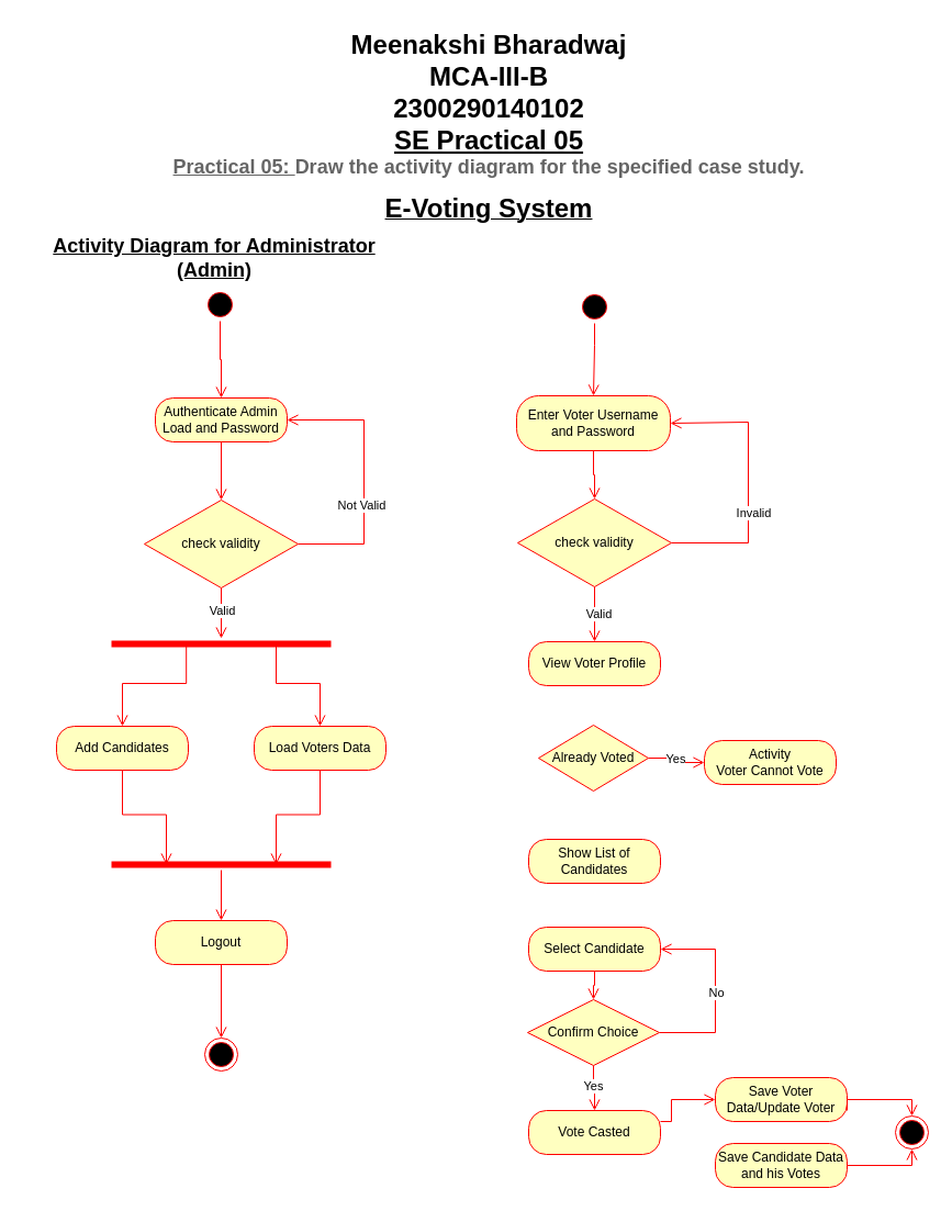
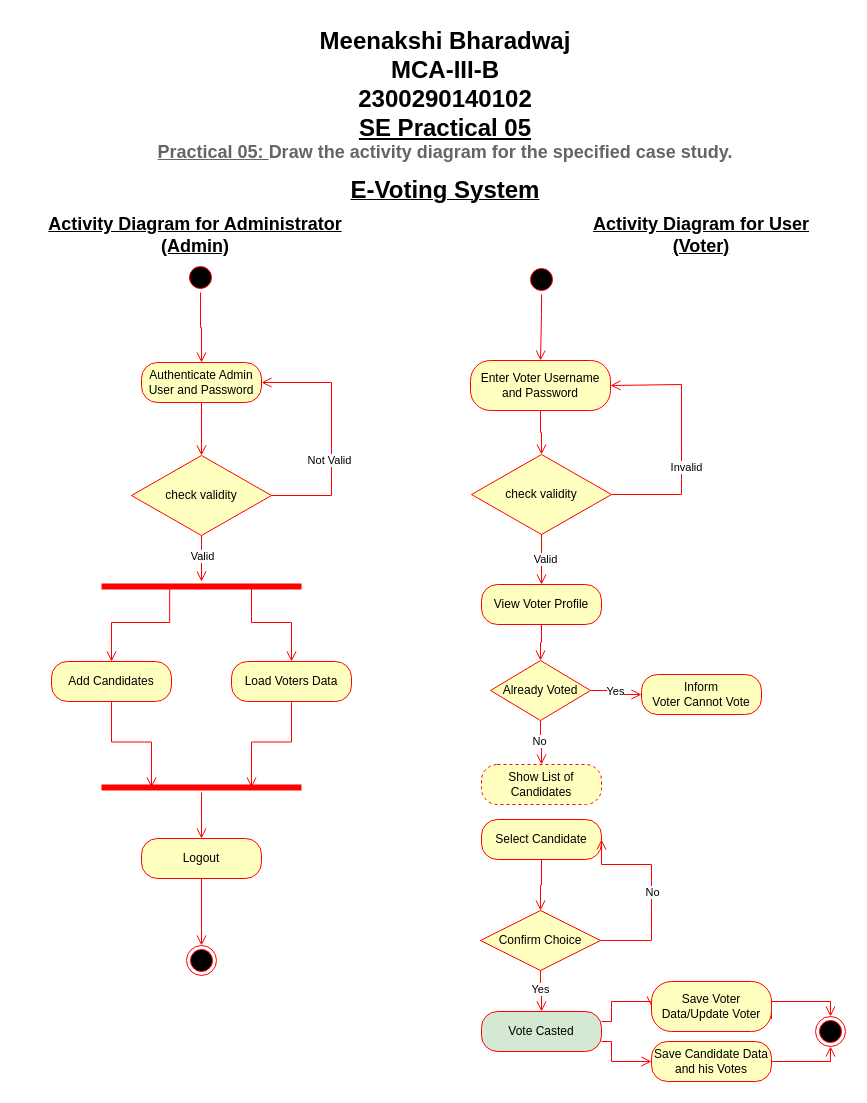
  <mxCell id="0" />
  <mxCell id="1" parent="0" />
- <mxCell id="2" value="Authenticate Admin Load and Password" style="rounded=1;whiteSpace=wrap;html=1;arcSize=40;fontColor=#000000;fillColor=#ffffc0;strokeColor=#ff0000;" vertex="1" parent="1"><mxGeometry x="141" y="362" width="120" height="40" as="geometry" /></mxCell>
+ <mxCell id="2" value="Authenticate Admin User and Password" style="rounded=1;whiteSpace=wrap;html=1;arcSize=40;fontColor=#000000;fillColor=#ffffc0;strokeColor=#ff0000;" vertex="1" parent="1"><mxGeometry x="141" y="362" width="120" height="40" as="geometry" /></mxCell>
  <mxCell id="3" value="" style="edgeStyle=orthogonalEdgeStyle;html=1;verticalAlign=bottom;endArrow=open;endSize=8;strokeColor=#ff0000;rounded=0;entryX=0.5;entryY=0;entryDx=0;entryDy=0;" edge="1" source="2" parent="1" target="4"><mxGeometry relative="1" as="geometry"><mxPoint x="201" y="462" as="targetPoint" /></mxGeometry></mxCell>
  <mxCell id="4" value="check validity" style="rhombus;whiteSpace=wrap;html=1;fontColor=#000000;fillColor=#ffffc0;strokeColor=#ff0000;" vertex="1" parent="1"><mxGeometry x="131" y="455" width="140" height="80" as="geometry" /></mxCell>
  <mxCell id="5" value="" style="edgeStyle=orthogonalEdgeStyle;html=1;align=left;verticalAlign=bottom;endArrow=open;endSize=8;strokeColor=#ff0000;rounded=0;entryX=1;entryY=0.5;entryDx=0;entryDy=0;exitX=1;exitY=0.5;exitDx=0;exitDy=0;" edge="1" source="4" parent="1" target="2"><mxGeometry x="-1" relative="1" as="geometry"><mxPoint x="260.95" y="392" as="targetPoint" /><mxPoint x="271" y="522" as="sourcePoint" /><Array as="points"><mxPoint x="331" y="495" /><mxPoint x="331" y="382" /></Array></mxGeometry></mxCell>
  <mxCell id="6" value="&lt;span style=&quot;text-align: left;&quot;&gt;Not Valid&lt;/span&gt;" style="edgeLabel;html=1;align=center;verticalAlign=middle;resizable=0;points=[];" vertex="1" connectable="0" parent="5"><mxGeometry x="-0.209" y="3" relative="1" as="geometry"><mxPoint as="offset" /></mxGeometry></mxCell>
  <mxCell id="7" value="" style="edgeStyle=orthogonalEdgeStyle;html=1;align=left;verticalAlign=top;endArrow=open;endSize=8;strokeColor=#ff0000;rounded=0;" edge="1" source="4" parent="1" target="9"><mxGeometry x="-1" relative="1" as="geometry"><mxPoint x="201" y="612" as="targetPoint" /></mxGeometry></mxCell>
  <mxCell id="8" value="&lt;span style=&quot;text-align: left;&quot;&gt;Valid&lt;/span&gt;" style="edgeLabel;html=1;align=center;verticalAlign=middle;resizable=0;points=[];" vertex="1" connectable="0" parent="7"><mxGeometry x="-0.145" relative="1" as="geometry"><mxPoint as="offset" /></mxGeometry></mxCell>
  <mxCell id="9" value="" style="shape=line;html=1;strokeWidth=6;strokeColor=#ff0000;" vertex="1" parent="1"><mxGeometry x="101" y="581" width="200" height="10" as="geometry" /></mxCell>
  <mxCell id="10" value="" style="edgeStyle=orthogonalEdgeStyle;html=1;verticalAlign=bottom;endArrow=open;endSize=8;strokeColor=#ff0000;rounded=0;exitX=0.75;exitY=0.5;exitDx=0;exitDy=0;exitPerimeter=0;entryX=0.5;entryY=0;entryDx=0;entryDy=0;" edge="1" source="9" parent="1" target="14"><mxGeometry relative="1" as="geometry"><mxPoint x="291" y="732" as="targetPoint" /><mxPoint x="241" y="632" as="sourcePoint" /><Array as="points"><mxPoint x="251" y="622" /><mxPoint x="291" y="622" /></Array></mxGeometry></mxCell>
  <mxCell id="11" value="" style="edgeStyle=orthogonalEdgeStyle;html=1;verticalAlign=bottom;endArrow=open;endSize=8;strokeColor=#ff0000;rounded=0;exitX=0.341;exitY=0.607;exitDx=0;exitDy=0;exitPerimeter=0;entryX=0.5;entryY=0;entryDx=0;entryDy=0;" edge="1" parent="1" source="9" target="12"><mxGeometry relative="1" as="geometry"><mxPoint x="116.4" y="697.55" as="targetPoint" /><mxPoint x="171" y="591" as="sourcePoint" /><Array as="points"><mxPoint x="169" y="622" /><mxPoint x="111" y="622" /></Array></mxGeometry></mxCell>
  <mxCell id="12" value="Add Candidates" style="rounded=1;whiteSpace=wrap;html=1;arcSize=40;fontColor=#000000;fillColor=#ffffc0;strokeColor=#ff0000;" vertex="1" parent="1"><mxGeometry x="51" y="661" width="120" height="40" as="geometry" /></mxCell>
  <mxCell id="13" value="" style="edgeStyle=orthogonalEdgeStyle;html=1;verticalAlign=bottom;endArrow=open;endSize=8;strokeColor=#ff0000;rounded=0;entryX=0.25;entryY=0.5;entryDx=0;entryDy=0;entryPerimeter=0;" edge="1" source="12" parent="1" target="16"><mxGeometry relative="1" as="geometry"><mxPoint x="191" y="801" as="targetPoint" /></mxGeometry></mxCell>
  <mxCell id="14" value="Load Voters Data" style="rounded=1;whiteSpace=wrap;html=1;arcSize=40;fontColor=#000000;fillColor=#ffffc0;strokeColor=#ff0000;" vertex="1" parent="1"><mxGeometry x="231" y="661" width="120" height="40" as="geometry" /></mxCell>
  <mxCell id="15" value="" style="edgeStyle=orthogonalEdgeStyle;html=1;verticalAlign=bottom;endArrow=open;endSize=8;strokeColor=#ff0000;rounded=0;entryX=0.75;entryY=0.5;entryDx=0;entryDy=0;entryPerimeter=0;" edge="1" source="14" parent="1" target="16"><mxGeometry relative="1" as="geometry"><mxPoint x="241" y="791" as="targetPoint" /></mxGeometry></mxCell>
  <mxCell id="16" value="" style="shape=line;html=1;strokeWidth=6;strokeColor=#ff0000;" vertex="1" parent="1"><mxGeometry x="101" y="782" width="200" height="10" as="geometry" /></mxCell>
  <mxCell id="17" value="" style="edgeStyle=orthogonalEdgeStyle;html=1;verticalAlign=bottom;endArrow=open;endSize=8;strokeColor=#ff0000;rounded=0;entryX=0.5;entryY=0;entryDx=0;entryDy=0;" edge="1" source="16" parent="1" target="18"><mxGeometry relative="1" as="geometry"><mxPoint x="201" y="942" as="targetPoint" /><Array as="points" /></mxGeometry></mxCell>
  <mxCell id="18" value="Logout" style="rounded=1;whiteSpace=wrap;html=1;arcSize=40;fontColor=#000000;fillColor=#ffffc0;strokeColor=#ff0000;" vertex="1" parent="1"><mxGeometry x="141" y="838" width="120" height="40" as="geometry" /></mxCell>
  <mxCell id="19" value="" style="edgeStyle=orthogonalEdgeStyle;html=1;verticalAlign=bottom;endArrow=open;endSize=8;strokeColor=#ff0000;rounded=0;entryX=0.5;entryY=0;entryDx=0;entryDy=0;exitX=0.5;exitY=1;exitDx=0;exitDy=0;" edge="1" source="18" parent="1" target="55"><mxGeometry relative="1" as="geometry"><mxPoint x="201" y="1001" as="targetPoint" /><mxPoint x="201" y="900" as="sourcePoint" /></mxGeometry></mxCell>
  <mxCell id="20" value="" style="ellipse;html=1;shape=startState;fillColor=#000000;strokeColor=#ff0000;" vertex="1" parent="1"><mxGeometry x="185" y="262" width="30" height="30" as="geometry" /></mxCell>
  <mxCell id="21" value="" style="edgeStyle=orthogonalEdgeStyle;html=1;verticalAlign=bottom;endArrow=open;endSize=8;strokeColor=#ff0000;rounded=0;entryX=0.5;entryY=0;entryDx=0;entryDy=0;" edge="1" source="20" parent="1" target="2"><mxGeometry relative="1" as="geometry"><mxPoint x="211" y="342" as="targetPoint" /></mxGeometry></mxCell>
  <mxCell id="22" value="" style="ellipse;html=1;shape=startState;fillColor=#000000;strokeColor=#ff0000;" vertex="1" parent="1"><mxGeometry x="526" y="264" width="30" height="30" as="geometry" /></mxCell>
  <mxCell id="23" value="" style="edgeStyle=orthogonalEdgeStyle;html=1;verticalAlign=bottom;endArrow=open;endSize=8;strokeColor=#ff0000;rounded=0;entryX=0.5;entryY=0;entryDx=0;entryDy=0;" edge="1" source="22" parent="1" target="24"><mxGeometry relative="1" as="geometry"><mxPoint x="536" y="354" as="targetPoint" /><Array as="points"><mxPoint x="541" y="314" /><mxPoint x="541" y="314" /></Array></mxGeometry></mxCell>
  <mxCell id="24" value="Enter Voter Username and Password" style="rounded=1;whiteSpace=wrap;html=1;arcSize=40;fontColor=#000000;fillColor=#ffffc0;strokeColor=#ff0000;" vertex="1" parent="1"><mxGeometry x="470" y="360" width="140" height="50" as="geometry" /></mxCell>
  <mxCell id="25" value="" style="edgeStyle=orthogonalEdgeStyle;html=1;verticalAlign=bottom;endArrow=open;endSize=8;strokeColor=#ff0000;rounded=0;entryX=0.5;entryY=0;entryDx=0;entryDy=0;" edge="1" parent="1" source="24" target="26"><mxGeometry relative="1" as="geometry"><mxPoint x="541" y="464" as="targetPoint" /></mxGeometry></mxCell>
  <mxCell id="26" value="check validity" style="rhombus;whiteSpace=wrap;html=1;fontColor=#000000;fillColor=#ffffc0;strokeColor=#ff0000;" vertex="1" parent="1"><mxGeometry x="471" y="454" width="140" height="80" as="geometry" /></mxCell>
  <mxCell id="27" value="" style="edgeStyle=orthogonalEdgeStyle;html=1;align=left;verticalAlign=bottom;endArrow=open;endSize=8;strokeColor=#ff0000;rounded=0;entryX=1;entryY=0.5;entryDx=0;entryDy=0;exitX=1;exitY=0.5;exitDx=0;exitDy=0;" edge="1" parent="1" source="26" target="24"><mxGeometry x="-1" relative="1" as="geometry"><mxPoint x="600.95" y="394" as="targetPoint" /><mxPoint x="611" y="524" as="sourcePoint" /><Array as="points"><mxPoint x="681" y="494" /><mxPoint x="681" y="384" /></Array></mxGeometry></mxCell>
  <mxCell id="28" value="&lt;span style=&quot;text-align: left;&quot;&gt;Invalid&lt;/span&gt;" style="edgeLabel;html=1;align=center;verticalAlign=middle;resizable=0;points=[];" vertex="1" connectable="0" parent="27"><mxGeometry x="-0.223" y="-4" relative="1" as="geometry"><mxPoint as="offset" /></mxGeometry></mxCell>
  <mxCell id="29" value="" style="edgeStyle=orthogonalEdgeStyle;html=1;align=left;verticalAlign=top;endArrow=open;endSize=8;strokeColor=#ff0000;rounded=0;entryX=0.5;entryY=0;entryDx=0;entryDy=0;" edge="1" parent="1" source="26" target="31"><mxGeometry x="-1" relative="1" as="geometry"><mxPoint x="541" y="614" as="targetPoint" /></mxGeometry></mxCell>
  <mxCell id="30" value="&lt;span style=&quot;text-align: left;&quot;&gt;Valid&lt;/span&gt;" style="edgeLabel;html=1;align=center;verticalAlign=middle;resizable=0;points=[];" vertex="1" connectable="0" parent="29"><mxGeometry x="-0.054" y="3" relative="1" as="geometry"><mxPoint as="offset" /></mxGeometry></mxCell>
  <mxCell id="31" value="View Voter Profile" style="rounded=1;whiteSpace=wrap;html=1;arcSize=40;fontColor=#000000;fillColor=#ffffc0;strokeColor=#ff0000;" vertex="1" parent="1"><mxGeometry x="481" y="584" width="120" height="40" as="geometry" /></mxCell>
+ <mxCell id="32" value="" style="edgeStyle=orthogonalEdgeStyle;html=1;verticalAlign=bottom;endArrow=open;endSize=8;strokeColor=#ff0000;rounded=0;entryX=0.5;entryY=0;entryDx=0;entryDy=0;" edge="1" source="31" parent="1" target="33"><mxGeometry relative="1" as="geometry"><mxPoint x="541" y="714" as="targetPoint" /></mxGeometry></mxCell>
  <mxCell id="33" value="Already Voted" style="rhombus;whiteSpace=wrap;html=1;fontColor=#000000;fillColor=#ffffc0;strokeColor=#ff0000;" vertex="1" parent="1"><mxGeometry x="490" y="660" width="100" height="60" as="geometry" /></mxCell>
  <mxCell id="34" value="" style="edgeStyle=orthogonalEdgeStyle;html=1;align=left;verticalAlign=bottom;endArrow=open;endSize=8;strokeColor=#ff0000;rounded=0;entryX=0;entryY=0.5;entryDx=0;entryDy=0;exitX=1;exitY=0.5;exitDx=0;exitDy=0;" edge="1" source="33" parent="1" target="38"><mxGeometry x="-1" relative="1" as="geometry"><mxPoint x="681" y="694" as="targetPoint" /><mxPoint x="581" y="694" as="sourcePoint" /></mxGeometry></mxCell>
  <mxCell id="35" value="Yes" style="edgeLabel;html=1;align=center;verticalAlign=middle;resizable=0;points=[];" vertex="1" connectable="0" parent="34"><mxGeometry x="-0.11" relative="1" as="geometry"><mxPoint as="offset" /></mxGeometry></mxCell>
- <mxCell id="38" value="Activity&lt;div&gt;Voter Cannot Vote&lt;/div&gt;" style="rounded=1;whiteSpace=wrap;html=1;arcSize=40;fontColor=#000000;fillColor=#ffffc0;strokeColor=#ff0000;" vertex="1" parent="1"><mxGeometry x="641" y="674" width="120" height="40" as="geometry" /></mxCell>
- <mxCell id="39" value="Show List of Candidates" style="rounded=1;whiteSpace=wrap;html=1;arcSize=40;fontColor=#000000;fillColor=#ffffc0;strokeColor=#ff0000;" vertex="1" parent="1"><mxGeometry x="481" y="764" width="120" height="40" as="geometry" /></mxCell>
- <mxCell id="40" value="Select Candidate" style="rounded=1;whiteSpace=wrap;html=1;arcSize=40;fontColor=#000000;fillColor=#ffffc0;strokeColor=#ff0000;" vertex="1" parent="1"><mxGeometry x="481" y="844" width="120" height="40" as="geometry" /></mxCell>
+ <mxCell id="36" value="" style="edgeStyle=orthogonalEdgeStyle;html=1;align=left;verticalAlign=top;endArrow=open;endSize=8;strokeColor=#ff0000;rounded=0;entryX=0.5;entryY=0;entryDx=0;entryDy=0;" edge="1" source="33" parent="1" target="39"><mxGeometry x="-1" relative="1" as="geometry"><mxPoint x="541" y="824" as="targetPoint" /></mxGeometry></mxCell>
+ <mxCell id="37" value="No" style="edgeLabel;html=1;align=center;verticalAlign=middle;resizable=0;points=[];" vertex="1" connectable="0" parent="36"><mxGeometry x="-0.111" y="-2" relative="1" as="geometry"><mxPoint as="offset" /></mxGeometry></mxCell>
+ <mxCell id="38" value="Inform&lt;div&gt;Voter Cannot Vote&lt;/div&gt;" style="rounded=1;whiteSpace=wrap;html=1;arcSize=40;fontColor=#000000;fillColor=#ffffc0;strokeColor=#ff0000;" vertex="1" parent="1"><mxGeometry x="641" y="674" width="120" height="40" as="geometry" /></mxCell>
+ <mxCell id="39" value="Show List of Candidates" style="rounded=1;whiteSpace=wrap;html=1;arcSize=40;fontColor=#000000;fillColor=#ffffc0;strokeColor=#ff0000;dashed=1;" vertex="1" parent="1"><mxGeometry x="481" y="764" width="120" height="40" as="geometry" /></mxCell>
+ <mxCell id="40" value="Select Candidate" style="rounded=1;whiteSpace=wrap;html=1;arcSize=40;fontColor=#000000;fillColor=#ffffc0;strokeColor=#ff0000;" vertex="1" parent="1"><mxGeometry x="481" y="819" width="120" height="40" as="geometry" /></mxCell>
  <mxCell id="41" value="" style="edgeStyle=orthogonalEdgeStyle;html=1;verticalAlign=bottom;endArrow=open;endSize=8;strokeColor=#ff0000;rounded=0;entryX=0.5;entryY=0;entryDx=0;entryDy=0;" edge="1" source="40" parent="1" target="42"><mxGeometry relative="1" as="geometry"><mxPoint x="541" y="944" as="targetPoint" /></mxGeometry></mxCell>
  <mxCell id="42" value="Confirm Choice" style="rhombus;whiteSpace=wrap;html=1;fontColor=#000000;fillColor=#ffffc0;strokeColor=#ff0000;" vertex="1" parent="1"><mxGeometry x="480" y="910" width="120" height="60" as="geometry" /></mxCell>
  <mxCell id="43" value="" style="edgeStyle=orthogonalEdgeStyle;html=1;align=left;verticalAlign=bottom;endArrow=open;endSize=8;strokeColor=#ff0000;rounded=0;entryX=1;entryY=0.5;entryDx=0;entryDy=0;exitX=1;exitY=0.5;exitDx=0;exitDy=0;" edge="1" source="42" parent="1" target="40"><mxGeometry x="-1" relative="1" as="geometry"><mxPoint x="651" y="864" as="targetPoint" /><Array as="points"><mxPoint x="651" y="940" /><mxPoint x="651" y="864" /></Array></mxGeometry></mxCell>
  <mxCell id="44" value="No" style="edgeLabel;html=1;align=center;verticalAlign=middle;resizable=0;points=[];" vertex="1" connectable="0" parent="43"><mxGeometry x="-0.005" relative="1" as="geometry"><mxPoint as="offset" /></mxGeometry></mxCell>
  <mxCell id="45" value="" style="edgeStyle=orthogonalEdgeStyle;html=1;align=left;verticalAlign=top;endArrow=open;endSize=8;strokeColor=#ff0000;rounded=0;entryX=0.5;entryY=0;entryDx=0;entryDy=0;" edge="1" source="42" parent="1" target="47"><mxGeometry x="-1" relative="1" as="geometry"><mxPoint x="541" y="1114" as="targetPoint" /></mxGeometry></mxCell>
  <mxCell id="46" value="Yes" style="edgeLabel;html=1;align=center;verticalAlign=middle;resizable=0;points=[];" vertex="1" connectable="0" parent="45"><mxGeometry x="-0.134" y="-1" relative="1" as="geometry"><mxPoint as="offset" /></mxGeometry></mxCell>
- <mxCell id="47" value="Vote Casted" style="rounded=1;whiteSpace=wrap;html=1;arcSize=40;fontColor=#000000;fillColor=#ffffc0;strokeColor=#ff0000;" vertex="1" parent="1"><mxGeometry x="481" y="1011" width="120" height="40" as="geometry" /></mxCell>
+ <mxCell id="47" value="Vote Casted" style="rounded=1;whiteSpace=wrap;html=1;arcSize=40;fontColor=#000000;fillColor=#d5e8d4;strokeColor=#ff0000;" vertex="1" parent="1"><mxGeometry x="481" y="1011" width="120" height="40" as="geometry" /></mxCell>
  <mxCell id="48" value="" style="edgeStyle=orthogonalEdgeStyle;html=1;verticalAlign=bottom;endArrow=open;endSize=8;strokeColor=#ff0000;rounded=0;exitX=1;exitY=0.25;exitDx=0;exitDy=0;entryX=0;entryY=0.5;entryDx=0;entryDy=0;" edge="1" source="47" parent="1" target="50"><mxGeometry relative="1" as="geometry"><mxPoint x="741" y="1011" as="targetPoint" /><Array as="points"><mxPoint x="611" y="1021" /><mxPoint x="611" y="1001" /></Array></mxGeometry></mxCell>
- <mxCell id="50" value="Save Voter Data/Update Voter" style="rounded=1;whiteSpace=wrap;html=1;arcSize=40;fontColor=#000000;fillColor=#ffffc0;strokeColor=#ff0000;" vertex="1" parent="1"><mxGeometry x="651" y="981" width="120" height="40" as="geometry" /></mxCell>
+ <mxCell id="49" value="" style="edgeStyle=orthogonalEdgeStyle;html=1;verticalAlign=bottom;endArrow=open;endSize=8;strokeColor=#ff0000;rounded=0;exitX=1;exitY=0.75;exitDx=0;exitDy=0;entryX=0;entryY=0.5;entryDx=0;entryDy=0;" edge="1" parent="1" source="47" target="51"><mxGeometry relative="1" as="geometry"><mxPoint x="741" y="1061" as="targetPoint" /><mxPoint x="611" y="1054" as="sourcePoint" /><Array as="points"><mxPoint x="611" y="1041" /><mxPoint x="611" y="1061" /></Array></mxGeometry></mxCell>
+ <mxCell id="50" value="Save Voter Data/Update Voter" style="rounded=1;whiteSpace=wrap;html=1;arcSize=40;fontColor=#000000;fillColor=#ffffc0;strokeColor=#ff0000;" vertex="1" parent="1"><mxGeometry x="651" y="981" width="120" height="50" as="geometry" /></mxCell>
  <mxCell id="51" value="Save Candidate Data and his Votes" style="rounded=1;whiteSpace=wrap;html=1;arcSize=40;fontColor=#000000;fillColor=#ffffc0;strokeColor=#ff0000;" vertex="1" parent="1"><mxGeometry x="651" y="1041" width="120" height="40" as="geometry" /></mxCell>
  <mxCell id="52" value="" style="edgeStyle=orthogonalEdgeStyle;html=1;verticalAlign=bottom;endArrow=open;endSize=8;strokeColor=#ff0000;rounded=0;exitX=1;exitY=0.75;exitDx=0;exitDy=0;entryX=0.5;entryY=0;entryDx=0;entryDy=0;" edge="1" parent="1" source="50" target="54"><mxGeometry relative="1" as="geometry"><mxPoint x="815" y="1016" as="targetPoint" /><Array as="points"><mxPoint x="771" y="1001" /><mxPoint x="830" y="1001" /></Array><mxPoint x="755" y="1001" as="sourcePoint" /></mxGeometry></mxCell>
  <mxCell id="53" value="" style="edgeStyle=orthogonalEdgeStyle;html=1;verticalAlign=bottom;endArrow=open;endSize=8;strokeColor=#ff0000;rounded=0;entryX=0.5;entryY=1;entryDx=0;entryDy=0;" edge="1" parent="1" target="54"><mxGeometry relative="1" as="geometry"><mxPoint x="935" y="1051" as="targetPoint" /><Array as="points"><mxPoint x="830" y="1061" /></Array><mxPoint x="771" y="1061" as="sourcePoint" /></mxGeometry></mxCell>
  <mxCell id="54" value="" style="ellipse;html=1;shape=endState;fillColor=#000000;strokeColor=#ff0000;" vertex="1" parent="1"><mxGeometry x="815" y="1016" width="30" height="30" as="geometry" /></mxCell>
  <mxCell id="55" value="" style="ellipse;html=1;shape=endState;fillColor=#000000;strokeColor=#ff0000;" vertex="1" parent="1"><mxGeometry x="186" y="945" width="30" height="30" as="geometry" /></mxCell>
  <mxCell id="56" value="&lt;font style=&quot;font-size: 18px;&quot;&gt;&lt;b&gt;&lt;u&gt;Activity Diagram for Administrator&lt;/u&gt;&lt;/b&gt;&lt;/font&gt;&lt;div&gt;&lt;font style=&quot;font-size: 18px;&quot;&gt;&lt;b&gt;&lt;u&gt;(Admin)&lt;/u&gt;&lt;/b&gt;&lt;/font&gt;&lt;/div&gt;" style="text;html=1;align=center;verticalAlign=middle;whiteSpace=wrap;rounded=0;" vertex="1" parent="1"><mxGeometry x="20" y="220" width="350" height="30" as="geometry" /></mxCell>
+ <mxCell id="57" value="&lt;font style=&quot;font-size: 18px;&quot;&gt;&lt;b&gt;&lt;u&gt;Activity Diagram for User (Voter)&lt;/u&gt;&lt;/b&gt;&lt;/font&gt;" style="text;html=1;align=center;verticalAlign=middle;whiteSpace=wrap;rounded=0;" vertex="1" parent="1"><mxGeometry x="569" y="220" width="264" height="30" as="geometry" /></mxCell>
  <mxCell id="58" value="&lt;font style=&quot;font-size: 24px;&quot;&gt;&lt;b&gt;Meenakshi Bharadwaj&lt;/b&gt;&lt;/font&gt;&lt;div&gt;&lt;font style=&quot;font-size: 24px;&quot;&gt;&lt;b&gt;MCA-III-B&lt;/b&gt;&lt;/font&gt;&lt;/div&gt;&lt;div&gt;&lt;font style=&quot;font-size: 24px;&quot;&gt;&lt;b&gt;2300290140102&lt;/b&gt;&lt;/font&gt;&lt;/div&gt;&lt;div&gt;&lt;font style=&quot;font-size: 24px;&quot;&gt;&lt;b&gt;&lt;u&gt;SE Practical 05&lt;/u&gt;&lt;/b&gt;&lt;/font&gt;&lt;/div&gt;&lt;div&gt;&lt;font style=&quot;&quot;&gt;&lt;span style=&quot;color: rgb(101, 101, 101); font-family: &amp;quot;Century Gothic&amp;quot;, Arial, Helvetica, sans-serif; text-align: left; background-color: rgb(255, 255, 255);&quot;&gt;&lt;b style=&quot;&quot;&gt;&lt;font style=&quot;font-size: 18px;&quot;&gt;&lt;u style=&quot;&quot;&gt;Practical 05: &lt;/u&gt;Draw the activity diagram for the specified case study.&lt;/font&gt;&lt;/b&gt;&lt;/span&gt;&lt;/font&gt;&lt;/div&gt;" style="text;html=1;align=center;verticalAlign=middle;whiteSpace=wrap;rounded=0;" vertex="1" parent="1"><mxGeometry x="45" width="800" height="150" as="geometry" y="20" /></mxCell>
  <mxCell id="59" value="&lt;b&gt;&lt;u&gt;&lt;font style=&quot;font-size: 24px;&quot;&gt;E-Voting System&lt;/font&gt;&lt;/u&gt;&lt;/b&gt;" style="text;html=1;align=center;verticalAlign=middle;whiteSpace=wrap;rounded=0;" vertex="1" parent="1"><mxGeometry x="305" y="164" width="280" height="51" as="geometry" /></mxCell>
